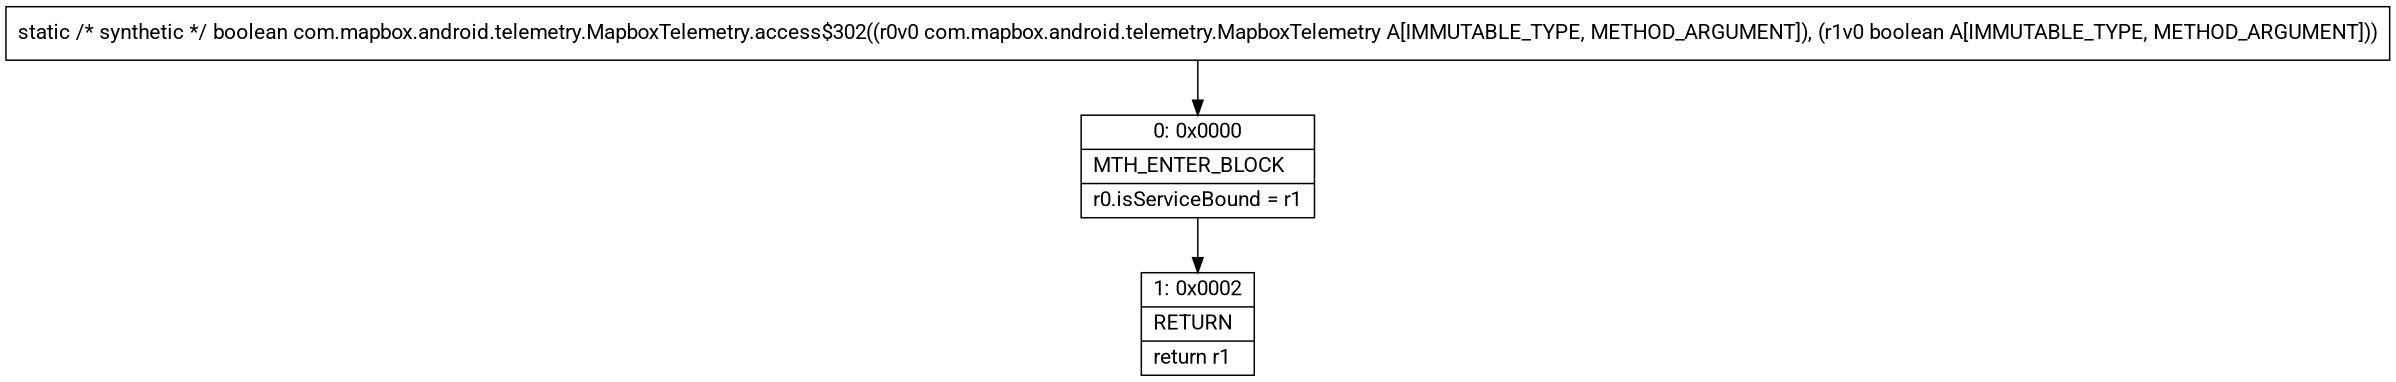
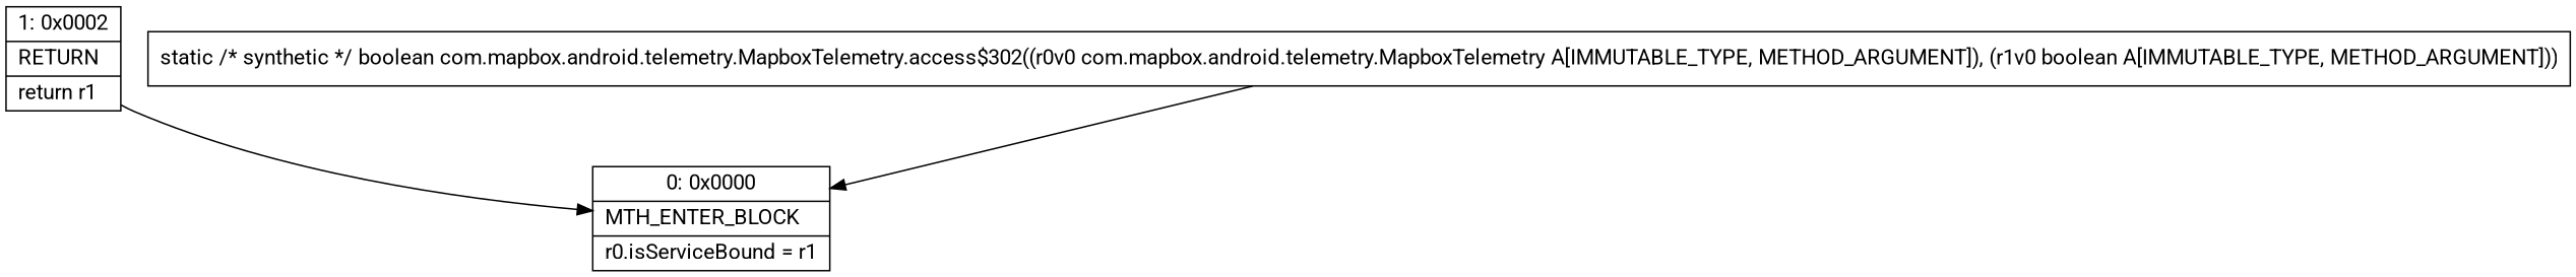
  digraph {
    fontname=Roboto
    node [shape=record fontname=Roboto]
    edge [fontname=Roboto]
    n1 [label="{0\:\ 0x0000|MTH_ENTER_BLOCK\l|r0.isServiceBound = r1\l}"]
    n2 [label="{1\:\ 0x0002|RETURN\l|return r1\l}"]
    n3 [label="{static \/* synthetic *\/ boolean com.mapbox.android.telemetry.MapboxTelemetry.access$302((r0v0 com.mapbox.android.telemetry.MapboxTelemetry A[IMMUTABLE_TYPE, METHOD_ARGUMENT]), (r1v0 boolean A[IMMUTABLE_TYPE, METHOD_ARGUMENT])) }"]
-   n1 -> n2
+   n2 -> n1
    n3 -> n1
  }
